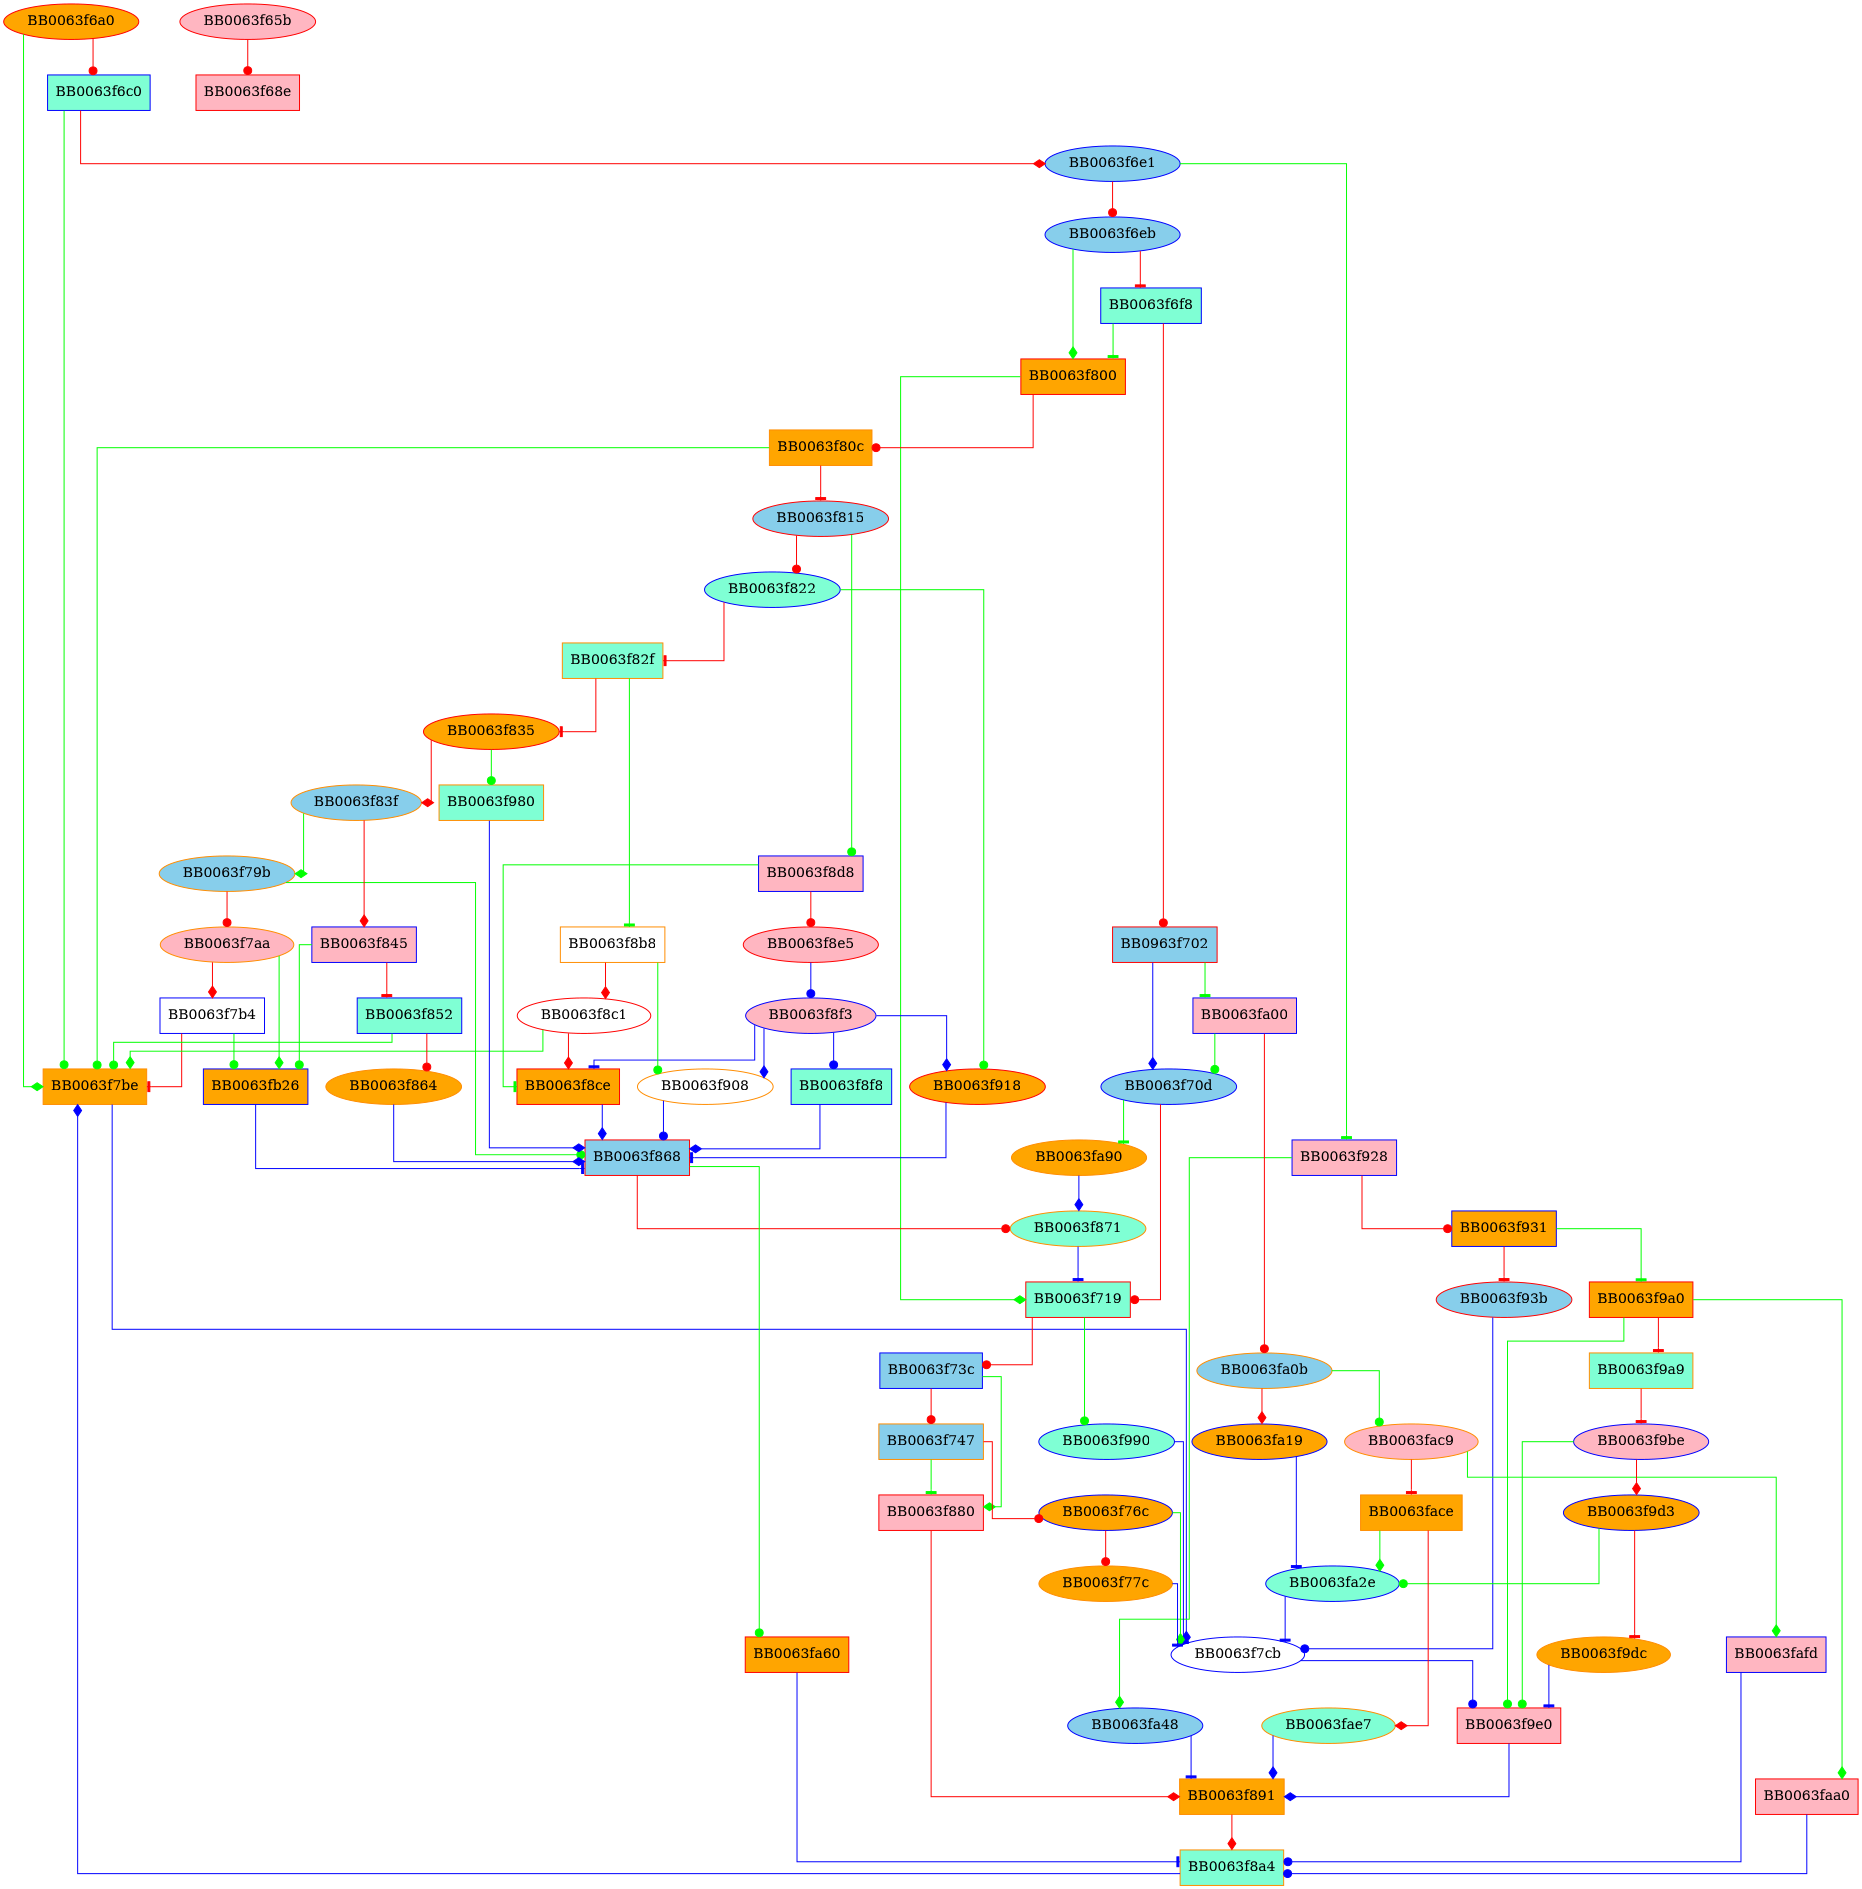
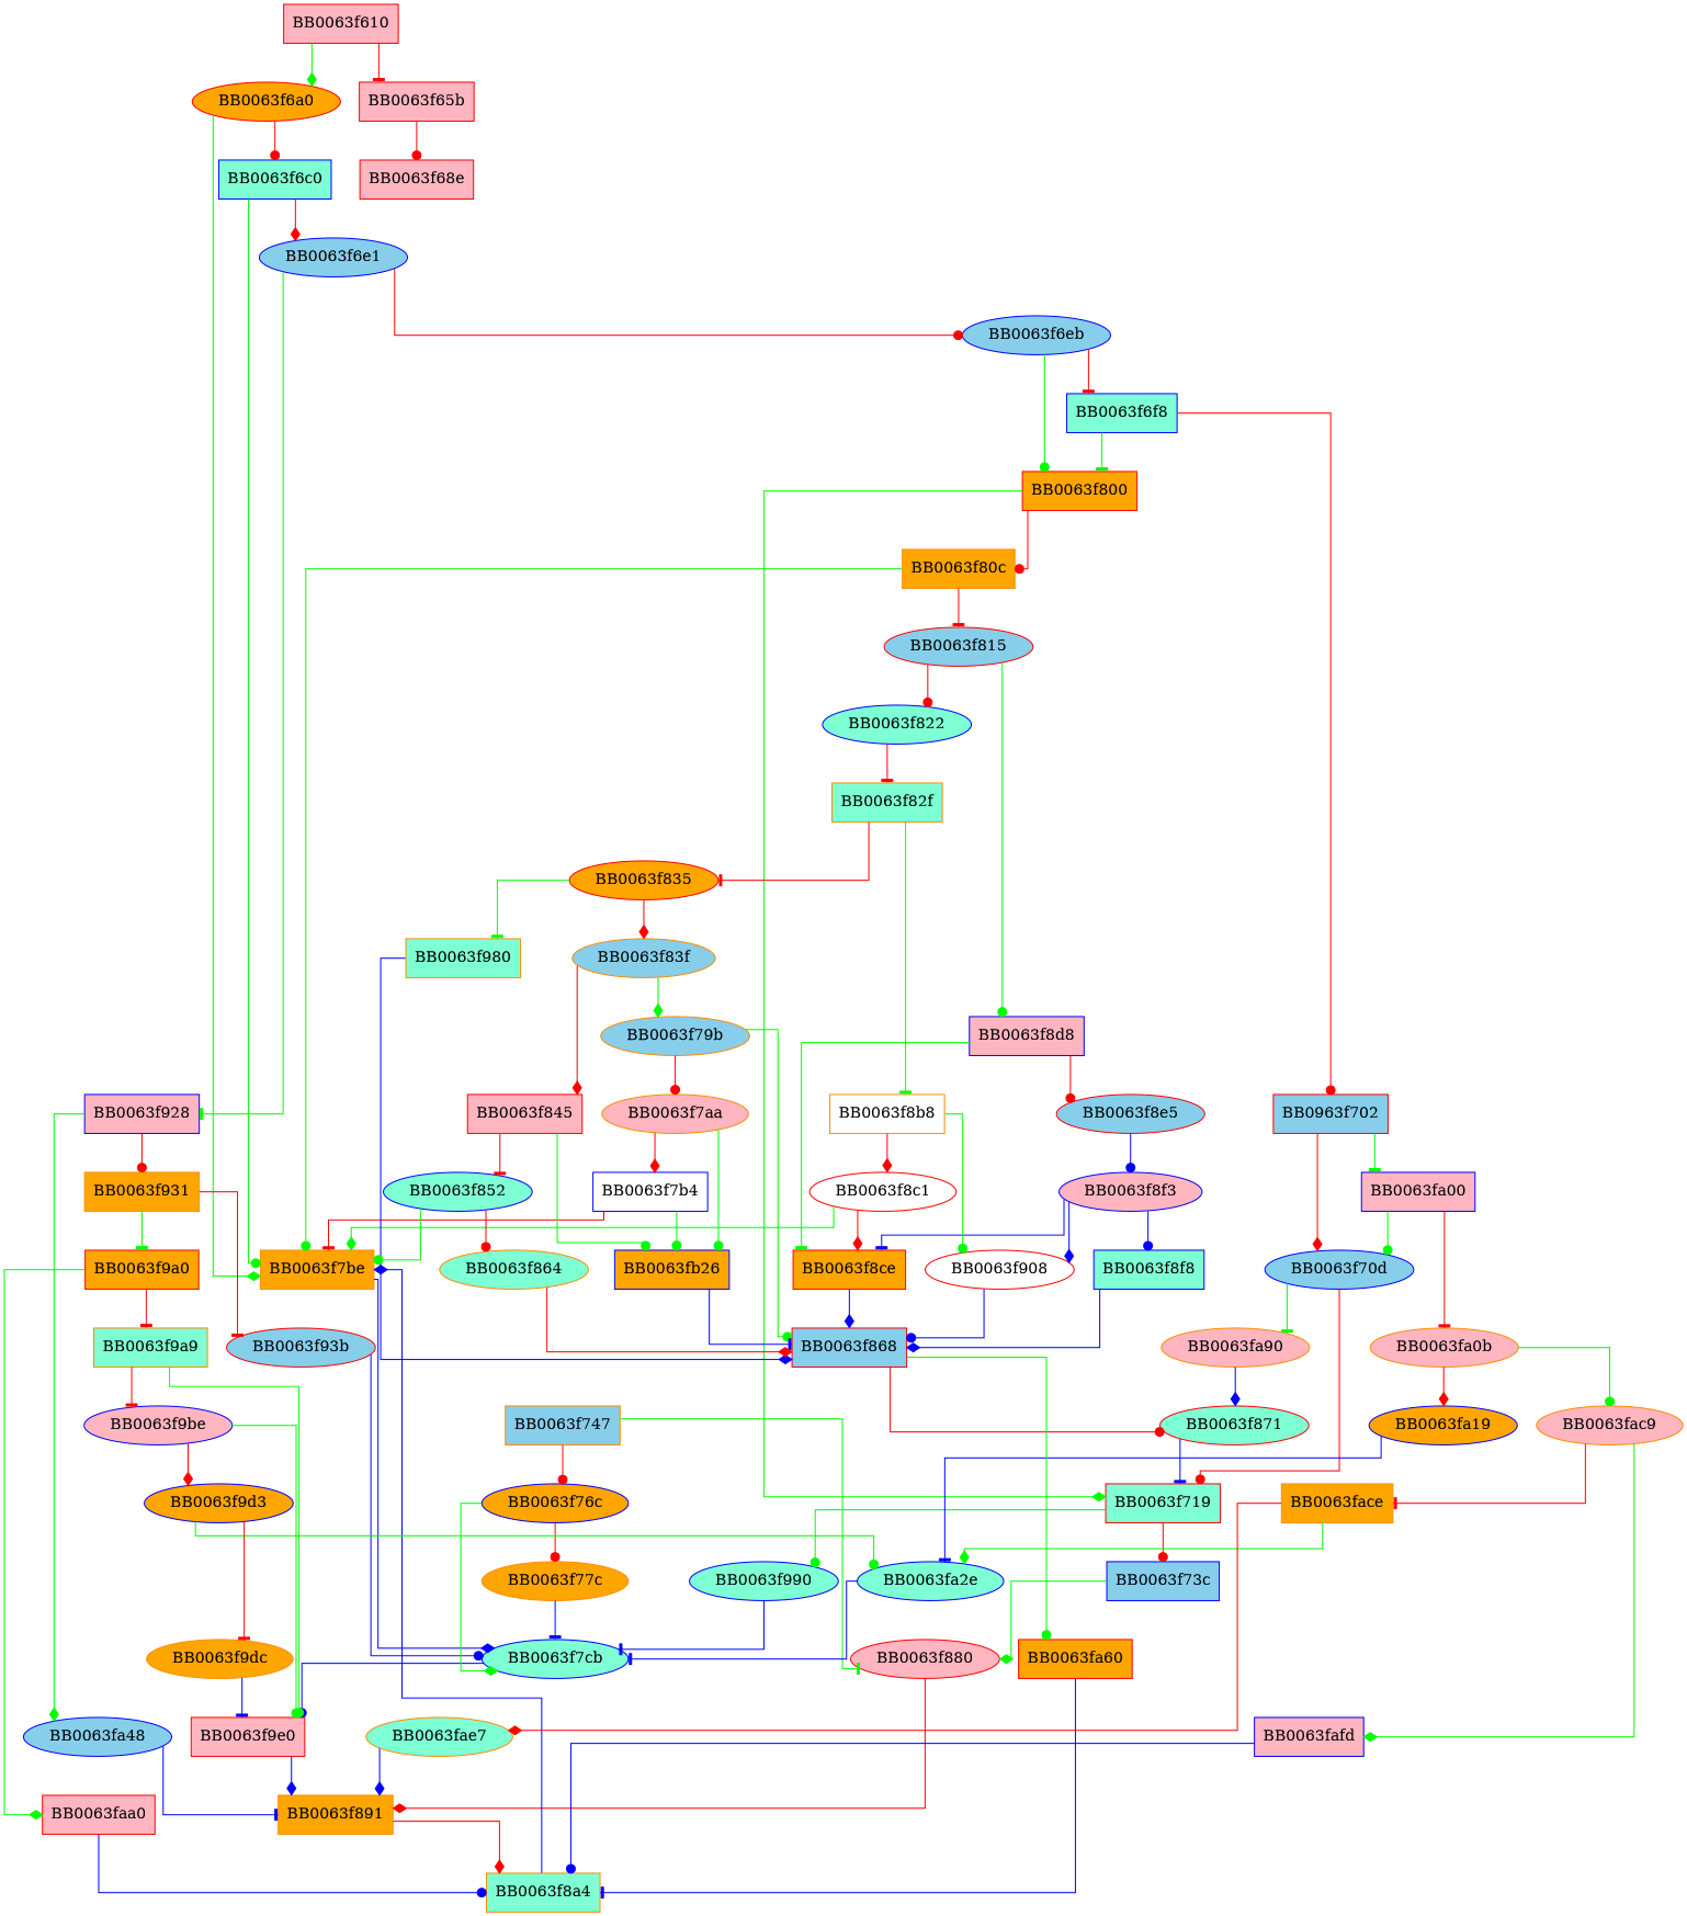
  digraph {
    splines=ortho
    node [color=blue fillcolor=orange shape=box style=filled]
    edge [arrowhead=dot color=red]
+   BB0063f610 [color=red fillcolor=lightpink]
    BB0063f6a0 [color=red shape=ellipse]
-   BB0063f65b [color=red fillcolor=lightpink shape=ellipse]
+   BB0063f65b [color=red fillcolor=lightpink]
    BB0063f7be [color=darkorange]
    BB0063f6c0 [fillcolor=aquamarine]
    BB0063f68e [color=red fillcolor=lightpink]
-   BB0063f7cb [fillcolor=white shape=ellipse]
+   BB0063f7cb [fillcolor=aquamarine shape=ellipse]
    BB0063f6e1 [fillcolor=skyblue shape=ellipse]
    BB0063f9e0 [color=red fillcolor=lightpink]
    BB0063f928 [fillcolor=lightpink]
    BB0063f6eb [fillcolor=skyblue shape=ellipse]
    BB0063fa48 [fillcolor=skyblue shape=ellipse]
-   BB0063f931
+   BB0063f931 [color=darkorange]
    BB0063f800 [color=red]
    BB0063f6f8 [fillcolor=aquamarine]
    BB0063f891 [color=darkorange]
    BB0063f9a0 [color=red]
    BB0063f93b [color=red fillcolor=skyblue shape=ellipse]
    BB0063f719 [color=red fillcolor=aquamarine]
    BB0063f80c [color=darkorange]
    n21 [color=red fillcolor=skyblue label=BB0963f702]
    BB0063f990 [fillcolor=aquamarine shape=ellipse]
    BB0063f73c [fillcolor=skyblue]
    BB0063f815 [color=red fillcolor=skyblue shape=ellipse]
    BB0063fa00 [fillcolor=lightpink]
    BB0063f70d [fillcolor=skyblue shape=ellipse]
-   BB0063fa0b [color=darkorange fillcolor=skyblue shape=ellipse]
-   BB0063fa90 [color=darkorange shape=ellipse]
+   BB0063fa0b [color=darkorange fillcolor=lightpink shape=ellipse]
+   BB0063fa90 [color=darkorange fillcolor=lightpink shape=ellipse]
    BB0063fac9 [color=darkorange fillcolor=lightpink shape=ellipse]
    BB0063fa19 [shape=ellipse]
-   BB0063f871 [color=darkorange fillcolor=aquamarine shape=ellipse]
-   BB0063f880 [color=red fillcolor=lightpink]
+   BB0063f871 [color=red fillcolor=aquamarine shape=ellipse]
+   BB0063f880 [color=red fillcolor=lightpink shape=ellipse]
    BB0063f747 [color=darkorange fillcolor=skyblue]
    BB0063f76c [shape=ellipse]
    BB0063f8a4 [color=darkorange fillcolor=aquamarine]
    BB0063f77c [color=darkorange shape=ellipse]
    BB0063f79b [color=darkorange fillcolor=skyblue shape=ellipse]
    BB0063f868 [color=red fillcolor=skyblue]
    BB0063f7aa [color=darkorange fillcolor=lightpink shape=ellipse]
    BB0063fa60 [color=red]
    BB0063fb26
    BB0063f7b4 [fillcolor=white]
    BB0063f8d8 [fillcolor=lightpink]
    BB0063f822 [fillcolor=aquamarine shape=ellipse]
    BB0063f8ce [color=red]
-   BB0063f8e5 [color=red fillcolor=lightpink shape=ellipse]
-   BB0063f918 [color=red shape=ellipse]
+   BB0063f8e5 [color=red fillcolor=skyblue shape=ellipse]
    BB0063f82f [color=darkorange fillcolor=aquamarine]
    BB0063f8f3 [fillcolor=lightpink shape=ellipse]
    BB0063f8b8 [color=darkorange fillcolor=white]
    BB0063f835 [color=red shape=ellipse]
-   BB0063f908 [color=darkorange fillcolor=white shape=ellipse]
+   BB0063f908 [color=red fillcolor=white shape=ellipse]
    BB0063f8c1 [color=red fillcolor=white shape=ellipse]
    BB0063f980 [color=darkorange fillcolor=aquamarine]
    BB0063f83f [color=darkorange fillcolor=skyblue shape=ellipse]
-   BB0063f845 [fillcolor=lightpink]
-   BB0063f852 [fillcolor=aquamarine]
-   BB0063f864 [color=darkorange shape=ellipse]
+   BB0063f845 [color=red fillcolor=lightpink]
+   BB0063f852 [fillcolor=aquamarine shape=ellipse]
+   BB0063f864 [color=darkorange fillcolor=aquamarine shape=ellipse]
    BB0063f8f8 [fillcolor=aquamarine]
    BB0063faa0 [color=red fillcolor=lightpink]
    BB0063f9a9 [color=darkorange fillcolor=aquamarine]
    BB0063f9be [fillcolor=lightpink shape=ellipse]
    BB0063f9d3 [shape=ellipse]
    BB0063fa2e [fillcolor=aquamarine shape=ellipse]
    BB0063f9dc [color=darkorange shape=ellipse]
    BB0063fafd [fillcolor=lightpink]
    BB0063face [color=darkorange]
    BB0063fae7 [color=darkorange fillcolor=aquamarine shape=ellipse]
+   BB0063f610 -> BB0063f6a0 [arrowhead=diamond color=green]
+   BB0063f610 -> BB0063f65b [arrowhead=tee]
    BB0063f6a0 -> BB0063f7be [arrowhead=diamond color=green]
    BB0063f6a0 -> BB0063f6c0
    BB0063f65b -> BB0063f68e
    BB0063f7be -> BB0063f7cb [arrowhead=diamond color=blue]
    BB0063f6c0 -> BB0063f7be [color=green]
    BB0063f6c0 -> BB0063f6e1 [arrowhead=diamond]
    BB0063f7cb -> BB0063f9e0 [color=blue]
    BB0063f6e1 -> BB0063f928 [arrowhead=tee color=green]
    BB0063f6e1 -> BB0063f6eb
    BB0063f9e0 -> BB0063f891 [arrowhead=diamond color=blue]
    BB0063f928 -> BB0063fa48 [arrowhead=diamond color=green]
    BB0063f928 -> BB0063f931
-   BB0063f6eb -> BB0063f800 [arrowhead=diamond color=green]
+   BB0063f6eb -> BB0063f800 [color=green]
    BB0063f6eb -> BB0063f6f8 [arrowhead=tee]
    BB0063fa48 -> BB0063f891 [arrowhead=tee color=blue]
    BB0063f931 -> BB0063f9a0 [arrowhead=tee color=green]
    BB0063f931 -> BB0063f93b [arrowhead=tee]
    BB0063f800 -> BB0063f719 [arrowhead=diamond color=green]
    BB0063f800 -> BB0063f80c
    BB0063f6f8 -> BB0063f800 [arrowhead=tee color=green]
    BB0063f6f8 -> n21
    BB0063f891 -> BB0063f8a4 [arrowhead=diamond]
    BB0063f9a0 -> BB0063faa0 [arrowhead=diamond color=green]
    BB0063f9a0 -> BB0063f9a9 [arrowhead=tee]
    BB0063f93b -> BB0063f7cb [color=blue]
    BB0063f719 -> BB0063f990 [color=green]
    BB0063f719 -> BB0063f73c
    BB0063f80c -> BB0063f7be [color=green]
    BB0063f80c -> BB0063f815 [arrowhead=tee]
    n21 -> BB0063fa00 [arrowhead=tee color=green]
-   n21 -> BB0063f70d [arrowhead=diamond color=blue]
+   n21 -> BB0063f70d [arrowhead=diamond]
    BB0063f990 -> BB0063f7cb [arrowhead=tee color=blue]
    BB0063f73c -> BB0063f880 [arrowhead=diamond color=green]
-   BB0063f73c -> BB0063f747
    BB0063f815 -> BB0063f8d8 [color=green]
    BB0063f815 -> BB0063f822
    BB0063fa00 -> BB0063f70d [color=green]
-   BB0063fa00 -> BB0063fa0b
+   BB0063fa00 -> BB0063fa0b [arrowhead=tee]
    BB0063f70d -> BB0063f719
    BB0063f70d -> BB0063fa90 [arrowhead=tee color=green]
    BB0063fa0b -> BB0063fac9 [color=green]
    BB0063fa0b -> BB0063fa19 [arrowhead=diamond]
    BB0063fa90 -> BB0063f871 [arrowhead=diamond color=blue]
    BB0063fac9 -> BB0063fafd [arrowhead=diamond color=green]
    BB0063fac9 -> BB0063face [arrowhead=tee]
    BB0063fa19 -> BB0063fa2e [arrowhead=tee color=blue]
    BB0063f871 -> BB0063f719 [arrowhead=tee color=blue]
    BB0063f880 -> BB0063f891 [arrowhead=diamond]
    BB0063f747 -> BB0063f880 [arrowhead=tee color=green]
    BB0063f747 -> BB0063f76c
    BB0063f76c -> BB0063f7cb [arrowhead=diamond color=green]
    BB0063f76c -> BB0063f77c
    BB0063f8a4 -> BB0063f7be [arrowhead=diamond color=blue]
    BB0063f77c -> BB0063f7cb [arrowhead=tee color=blue]
    BB0063f79b -> BB0063f868 [color=green]
    BB0063f79b -> BB0063f7aa
    BB0063f868 -> BB0063f871
    BB0063f868 -> BB0063fa60 [color=green]
-   BB0063f7aa -> BB0063fb26 [arrowhead=diamond color=green]
+   BB0063f7aa -> BB0063fb26 [color=green]
    BB0063f7aa -> BB0063f7b4 [arrowhead=diamond]
    BB0063fa60 -> BB0063f8a4 [arrowhead=tee color=blue]
    BB0063fb26 -> BB0063f868 [arrowhead=tee color=blue]
    BB0063f7b4 -> BB0063f7be [arrowhead=tee]
    BB0063f7b4 -> BB0063fb26 [color=green]
    BB0063f8d8 -> BB0063f8ce [arrowhead=tee color=green]
    BB0063f8d8 -> BB0063f8e5
-   BB0063f822 -> BB0063f918 [color=green]
    BB0063f822 -> BB0063f82f [arrowhead=tee]
    BB0063f8ce -> BB0063f868 [arrowhead=diamond color=blue]
    BB0063f8e5 -> BB0063f8f3 [color=blue]
-   BB0063f918 -> BB0063f868 [arrowhead=tee color=blue]
    BB0063f82f -> BB0063f8b8 [arrowhead=tee color=green]
    BB0063f82f -> BB0063f835 [arrowhead=tee]
    BB0063f8f3 -> BB0063f8ce [arrowhead=tee color=blue]
-   BB0063f8f3 -> BB0063f918 [arrowhead=diamond color=blue]
    BB0063f8f3 -> BB0063f908 [arrowhead=diamond color=blue]
    BB0063f8f3 -> BB0063f8f8 [color=blue]
    BB0063f8b8 -> BB0063f908 [color=green]
    BB0063f8b8 -> BB0063f8c1 [arrowhead=diamond]
-   BB0063f835 -> BB0063f980 [color=green]
+   BB0063f835 -> BB0063f980 [arrowhead=tee color=green]
    BB0063f835 -> BB0063f83f [arrowhead=diamond]
    BB0063f908 -> BB0063f868 [color=blue]
    BB0063f8c1 -> BB0063f7be [arrowhead=diamond color=green]
    BB0063f8c1 -> BB0063f8ce [arrowhead=diamond]
    BB0063f980 -> BB0063f868 [arrowhead=diamond color=blue]
    BB0063f83f -> BB0063f79b [arrowhead=diamond color=green]
    BB0063f83f -> BB0063f845 [arrowhead=diamond]
    BB0063f845 -> BB0063fb26 [color=green]
    BB0063f845 -> BB0063f852 [arrowhead=tee]
    BB0063f852 -> BB0063f7be [color=green]
    BB0063f852 -> BB0063f864
-   BB0063f864 -> BB0063f868 [arrowhead=diamond color=blue]
+   BB0063f864 -> BB0063f868 [arrowhead=diamond]
    BB0063f8f8 -> BB0063f868 [arrowhead=diamond color=blue]
    BB0063faa0 -> BB0063f8a4 [color=blue]
-   BB0063f9a0 -> BB0063f9e0 [color=green]
+   BB0063f9a9 -> BB0063f9e0 [color=green]
    BB0063f9a9 -> BB0063f9be [arrowhead=tee]
    BB0063f9be -> BB0063f9e0 [color=green]
    BB0063f9be -> BB0063f9d3 [arrowhead=diamond]
    BB0063f9d3 -> BB0063fa2e [color=green]
    BB0063f9d3 -> BB0063f9dc [arrowhead=tee]
    BB0063fa2e -> BB0063f7cb [arrowhead=tee color=blue]
    BB0063f9dc -> BB0063f9e0 [arrowhead=tee color=blue]
    BB0063fafd -> BB0063f8a4 [color=blue]
    BB0063face -> BB0063fa2e [arrowhead=diamond color=green]
    BB0063face -> BB0063fae7 [arrowhead=diamond]
    BB0063fae7 -> BB0063f891 [arrowhead=diamond color=blue]
  }
